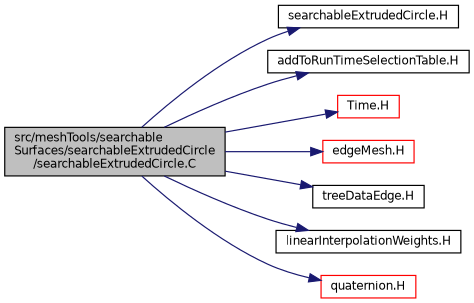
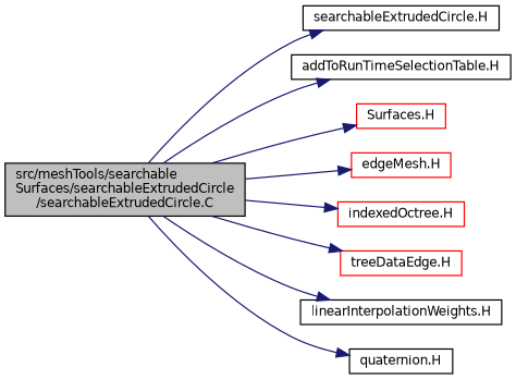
  digraph {
    fontname="DejaVu Sans"
    rankdir=LR
    node [color=red fontname="DejaVu Sans" fontsize=10 shape=record]
    edge [color=midnightblue fontname="DejaVu Sans" fontsize=10 labelfontname=Helvetica labelfontsize=10 style=solid]
    n1 [color=black fillcolor=grey75 fontcolor=black height=0.2 label="src/meshTools/searchable\lSurfaces/searchableExtrudedCircle\l/searchableExtrudedCircle.C" style=filled width=0.4]
    n2 [color=black height=0.2 label="searchableExtrudedCircle.H" width=0.4]
    n3 [color=black height=0.2 label="addToRunTimeSelectionTable.H" width=0.4]
-   n4 [height=0.2 label="Time.H" width=0.4]
+   n4 [height=0.2 label="Surfaces.H" width=0.4]
    n5 [height=0.2 label="edgeMesh.H" width=0.4]
-   n7 [color=black height=0.2 label="treeDataEdge.H" width=0.4]
+   n6 [height=0.2 label="indexedOctree.H" width=0.4]
+   n7 [height=0.2 label="treeDataEdge.H" width=0.4]
    n8 [color=black height=0.2 label="linearInterpolationWeights.H" width=0.4]
-   n9 [height=0.2 label="quaternion.H" width=0.4]
+   n9 [color=black height=0.2 label="quaternion.H" width=0.4]
    n1 -> n2
    n1 -> n3
    n1 -> n4
    n1 -> n5
+   n1 -> n6
    n1 -> n7
    n1 -> n8
    n1 -> n9
  }
